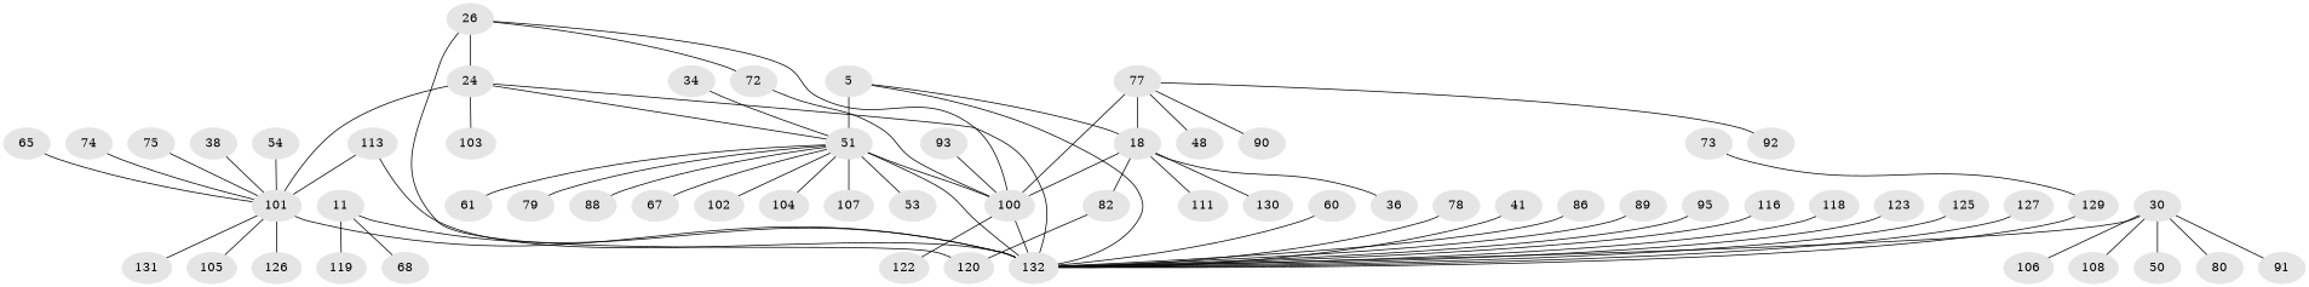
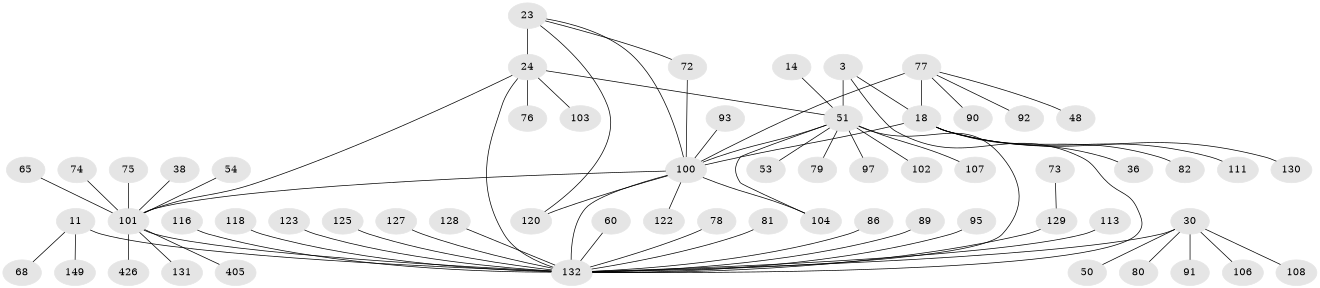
  graph {
    node [color=gray90 style=filled]
-   5 [super="+3"]
+   5 [super="+3" label=3]
    18 [super="+14"]
    51 [super="+40+6"]
    132 [super="+112+121+124"]
    100 [super="+57+33+85"]
    36
    82
    111 [super="+71"]
    130
    53 [super="+49"]
-   61
    79
-   88 [super="+83"]
-   97 [label=67]
+   97
    102
    104
    107 [super="+84"]
    11 [super="+7"]
    68
-   119
+   119 [label=149]
    n21 [label=77 super="+15"]
    n22 [label=48 super="+31"]
    90
    92
    101 [super="+22"]
    120
    122
-   23 [super="+19" label=26]
+   23 [super="+19"]
    24 [super="+20"]
    72
+   76
    103
-   105
-   126
+   105 [label=405]
+   126 [label=426]
    131
    30 [super="+29"]
    50
    80
    91
    106
    108 [super="+52"]
-   34
+   34 [label=14]
    38
    54 [super="+35"]
    60
    65
    73
    129
    74
    75
    78
-   81 [super="+77" label=41]
+   81 [super="+77"]
    86 [super="+66"]
    89
    93
    95
    113 [super="+56"]
    116 [super="+32"]
    118 [super="+115"]
    123
    125
    127
+   128
    5 -- 18
    5 -- 51 [weight=8]
    5 -- 132
    18 -- 100 [weight=5]
    18 -- 36
    18 -- 82
    18 -- 111
    18 -- 130
    51 -- 132 [weight=5]
    51 -- 100 [weight=2]
    51 -- 53
-   51 -- 61
    51 -- 79
-   51 -- 88
    51 -- 97
    51 -- 102
    51 -- 104
    51 -- 107
    100 -- 132 [weight=4]
-   113 -- 101 [weight=2]
-   82 -- 120
+   100 -- 104
+   100 -- 101 [weight=2]
+   100 -- 120
    100 -- 122
    11 -- 132 [weight=9]
    11 -- 68
    11 -- 119
    n21 -- 18 [weight=4]
    n21 -- 100 [weight=5]
    n21 -- n22
    n21 -- 90
    n21 -- 92
    101 -- 132 [weight=4]
    101 -- 105
    101 -- 126
    101 -- 131
    23 -- 100
    23 -- 120
    23 -- 24 [weight=4]
    23 -- 72
    24 -- 51
    24 -- 132
    24 -- 101 [weight=4]
+   24 -- 76
    24 -- 103
    72 -- 100
    30 -- 132 [weight=8]
    30 -- 50
    30 -- 80
    30 -- 91
    30 -- 106
    30 -- 108
    34 -- 51
    38 -- 101
    54 -- 101
    60 -- 132
    65 -- 101
    73 -- 129
    129 -- 132
    74 -- 101
    75 -- 101
    78 -- 132
    81 -- 132
    86 -- 132
    89 -- 132
    93 -- 100
    95 -- 132
    113 -- 132
    116 -- 132
    118 -- 132
    123 -- 132
    125 -- 132
    127 -- 132
+   128 -- 132
  }
